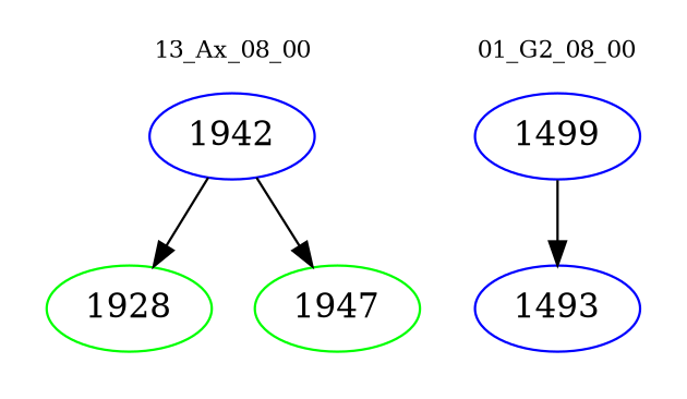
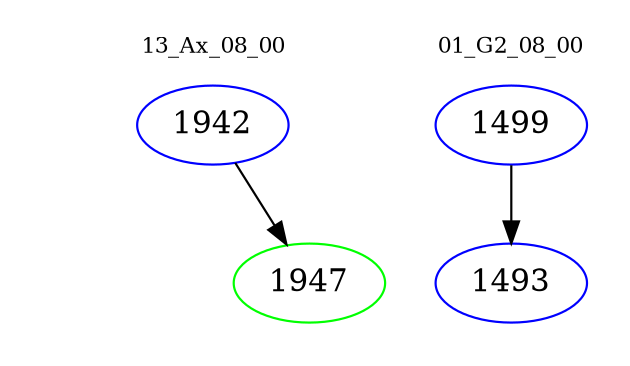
  digraph {
    node [color=blue]
    edge [color=black]
    n1 [label=1942]
-   n2 [color=green label=1928]
    n3 [color=green label=1947]
    n4 [label=1499]
    n5 [label=1493]
    subgraph cluster_1 {
      color=white
      fontsize=10
      label="13_Ax_08_00"
      n1
-     n2
      n3
    }
    subgraph cluster_2 {
      color=white
      fontsize=10
      label="01_G2_08_00"
      n4
      n5
    }
-   n1 -> n2
    n1 -> n3
    n4 -> n5
  }
